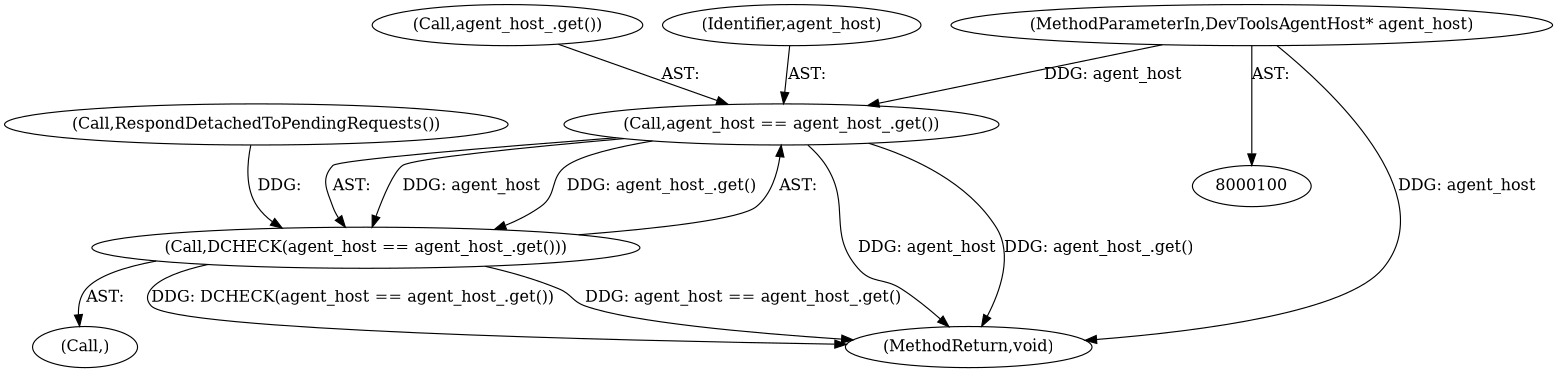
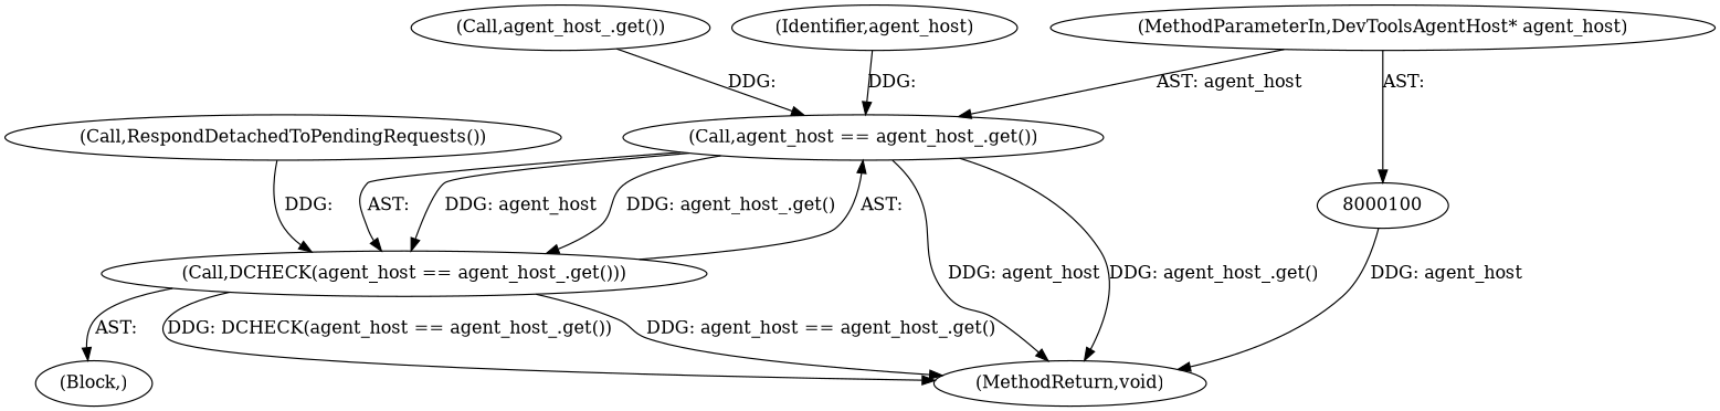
  digraph {
    n1 [label="(MethodParameterIn,DevToolsAgentHost* agent_host)"]
    n2 [label="(Call,agent_host == agent_host_.get())"]
    n3 [label="(MethodReturn,void)"]
    n4 [label=8000100]
    n5 [label="(Call,DCHECK(agent_host == agent_host_.get()))"]
-   n6 [label="(Call,)"]
+   n6 [label="(Block,)"]
    n7 [label="(Call,agent_host_.get())"]
    n8 [label="(Call,RespondDetachedToPendingRequests())"]
    n9 [label="(Identifier,agent_host)"]
-   n1 -> n2 [label="DDG: agent_host"]
-   n1 -> n3 [label="DDG: agent_host"]
+   n1 -> n2 [label="AST: agent_host"]
+   n4 -> n3 [label="DDG: agent_host"]
    n1 -> n4 [label="AST: "]
    n2 -> n3 [label="DDG: agent_host"]
    n2 -> n3 [label="DDG: agent_host_.get()"]
    n2 -> n5 [label="AST: "]
    n2 -> n5 [label="DDG: agent_host"]
    n2 -> n5 [label="DDG: agent_host_.get()"]
    n5 -> n2 [label="AST: "]
    n5 -> n3 [label="DDG: agent_host == agent_host_.get()"]
    n5 -> n3 [label="DDG: DCHECK(agent_host == agent_host_.get())"]
    n5 -> n6 [label="AST: "]
-   n7 -> n2 [label="AST: "]
+   n7 -> n2 [label="DDG: "]
    n8 -> n5 [label="DDG: "]
-   n9 -> n2 [label="AST: "]
+   n9 -> n2 [label="DDG: "]
  }
